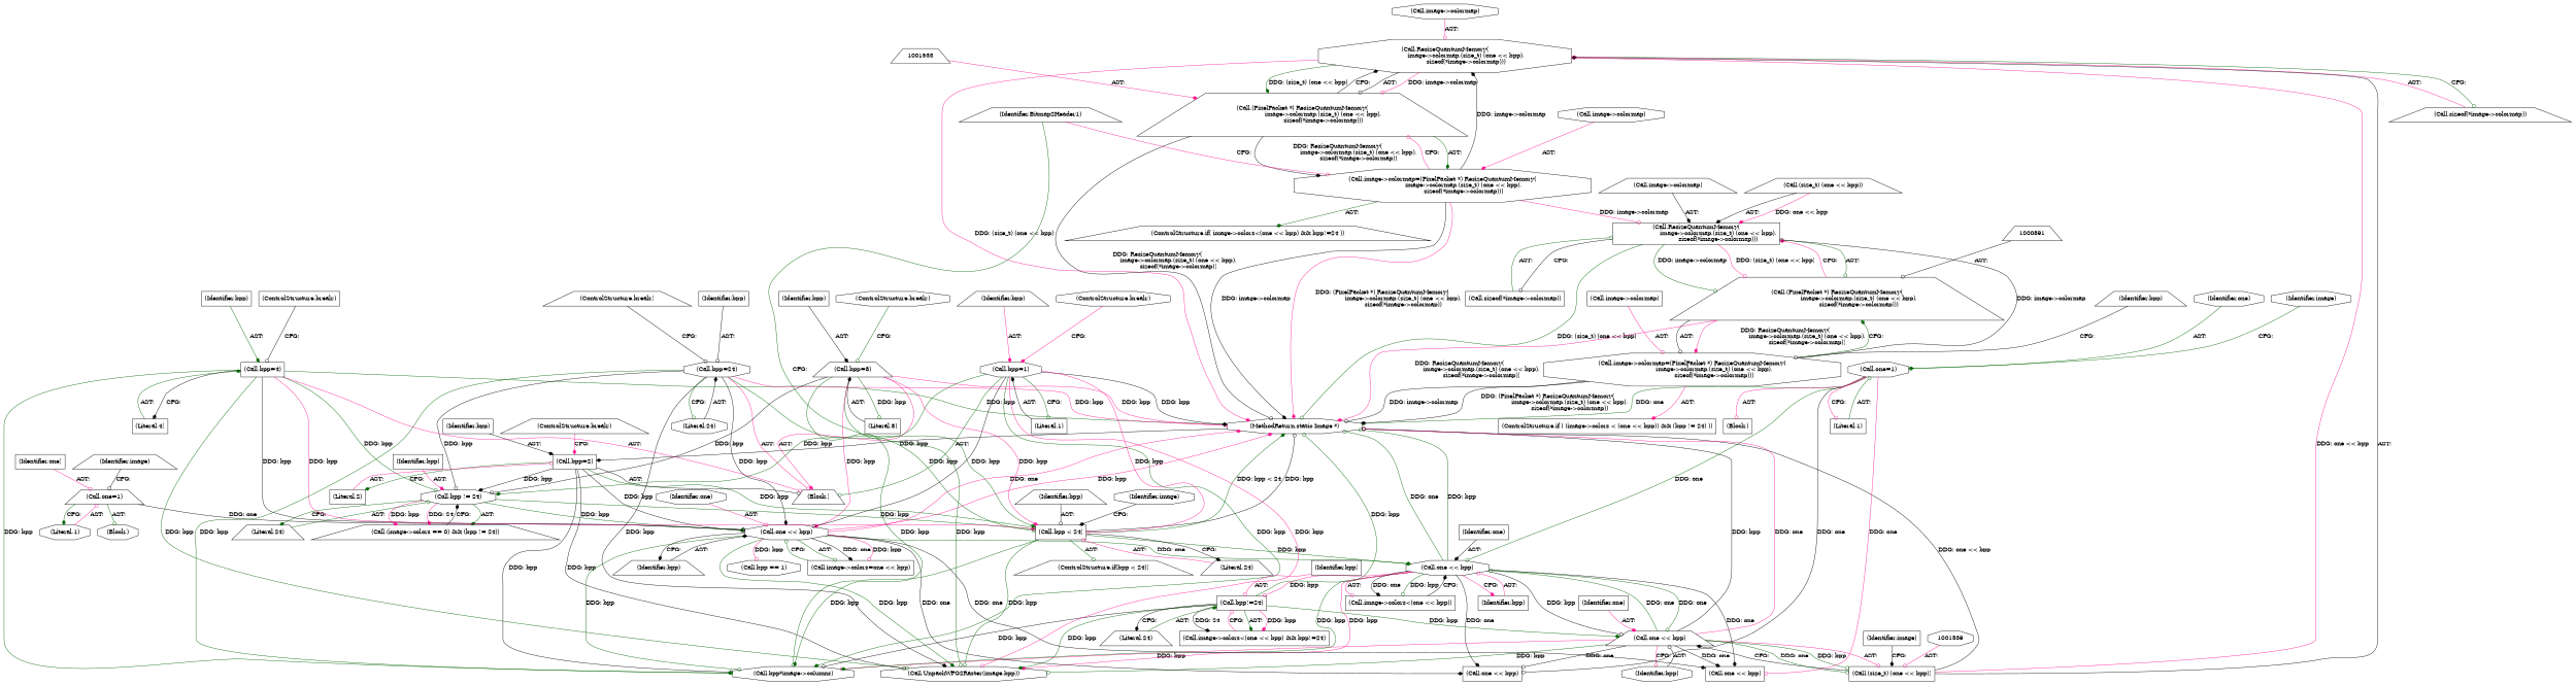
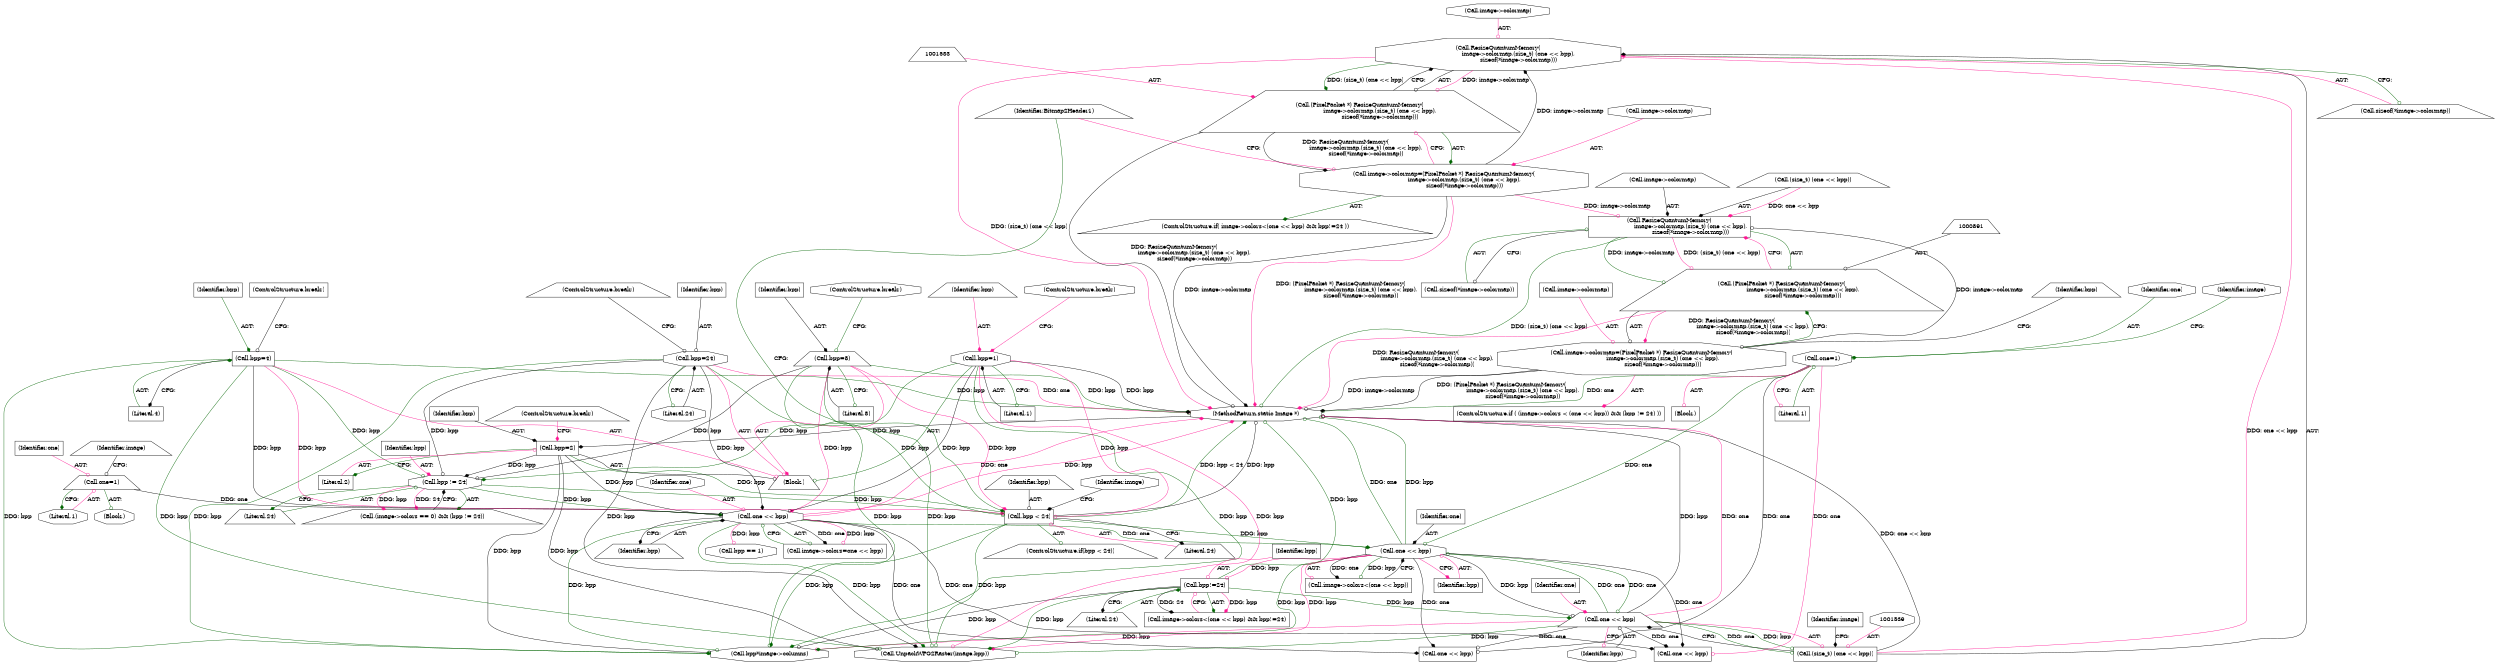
  digraph {
    node [shape=box]
    edge [arrowhead=odot color=black]
    n1 [label="(Call,ResizeQuantumMemory(\n                       image->colormap,(size_t) (one << bpp),\n                       sizeof(*image->colormap)))" shape=octagon]
    n2 [label="(Call,(PixelPacket *) ResizeQuantumMemory(\n                       image->colormap,(size_t) (one << bpp),\n                       sizeof(*image->colormap)))" shape=trapezium]
    n3 [label="(MethodReturn,static Image *)" shape=octagon]
    n4 [label="(Call,sizeof(*image->colormap))" shape=trapezium]
    n5 [label="(Call,image->colormap=(PixelPacket *) ResizeQuantumMemory(\n                       image->colormap,(size_t) (one << bpp),\n                       sizeof(*image->colormap)))" shape=octagon]
    n6 [label="(Call,bpp=2)"]
    n7 [label="(Call,ResizeQuantumMemory(\n                        image->colormap,(size_t) (one << bpp),\n                        sizeof(*image->colormap)))"]
    n8 [label="(ControlStructure,if( image->colors<(one << bpp) && bpp!=24 ))" shape=trapezium]
    n9 [label="(Call,(PixelPacket *) ResizeQuantumMemory(\n                        image->colormap,(size_t) (one << bpp),\n                        sizeof(*image->colormap)))" shape=trapezium]
    n10 [label="(Call,sizeof(*image->colormap))"]
    n11 [label="(Call,(size_t) (one << bpp))"]
    n12 [label="(Call,one << bpp)" shape=trapezium]
    n13 [label="(Call,one << bpp)" shape=octagon]
    n14 [label="(Call,bpp*image->columns)" shape=octagon]
    n15 [label="(Call,one << bpp)"]
    n16 [label="(Call,UnpackWPG2Raster(image,bpp))" shape=octagon]
    n17 [label="(Call,one << bpp)"]
    n18 [label="(Identifier,bpp)" shape=octagon]
    n19 [label="(Call,bpp!=24)"]
    n20 [label="(Identifier,bpp)"]
    n21 [label="(Call,image->colors<(one << bpp))"]
    n22 [label="(Literal,24)" shape=trapezium]
    n23 [label="(Call,image->colors<(one << bpp) && bpp!=24)"]
    n24 [label="(Call,one << bpp)" shape=octagon]
    n25 [label="(Call,bpp == 1)" shape=octagon]
    n26 [label="(Call,image->colors=one << bpp)"]
    n27 [label="(Identifier,bpp)" shape=trapezium]
    n28 [label="(Call,one=1)" shape=trapezium]
    n29 [label="(Block,)" shape=octagon]
    n30 [label="(Literal,1)" shape=octagon]
    n31 [label="(Call,bpp != 24)" shape=octagon]
    n32 [label="(Call,bpp < 24)"]
    n33 [label="(Call,(image->colors == 0) && (bpp != 24))" shape=trapezium]
    n34 [label="(Literal,24)" shape=trapezium]
    n35 [label="(ControlStructure,if(bpp < 24))" shape=trapezium]
    n36 [label="(Literal,24)" shape=trapezium]
    n37 [label="(Call,bpp=4)"]
    n38 [label="(Block,)" shape=trapezium]
    n39 [label="(Literal,4)"]
    n40 [label="(Call,bpp=24)" shape=octagon]
    n41 [label="(Literal,24)" shape=octagon]
    n42 [label="(Call,bpp=8)" shape=trapezium]
    n43 [label="(Literal,8)"]
    n44 [label="(Literal,2)"]
    n45 [label="(Call,bpp=1)" shape=octagon]
    n46 [label="(Literal,1)"]
    n47 [label="(Call,one=1)" shape=octagon]
    n48 [label="(Literal,1)"]
    n49 [label="(Block,)"]
    n50 [label="(Call,image->colormap=(PixelPacket *) ResizeQuantumMemory(\n                        image->colormap,(size_t) (one << bpp),\n                        sizeof(*image->colormap)))" shape=octagon]
    n51 [label="(ControlStructure,if ( (image->colors < (one << bpp)) && (bpp != 24) ))"]
    n52 [label="(Identifier,bpp)" shape=trapezium]
    n53 [label="(Call,image->colormap)" shape=trapezium]
    n54 [label="(Identifier,image)" shape=octagon]
    n55 [label="(Identifier,bpp)" shape=trapezium]
    n56 [label="(ControlStructure,break;)" shape=octagon]
    n57 [label="(Identifier,bpp)"]
    n58 [label="(Identifier,bpp)" shape=trapezium]
    n59 [label="(Identifier,one)" shape=octagon]
    n60 [label="(Identifier,image)" shape=octagon]
    n61 [label="(Call,(size_t) (one << bpp))" shape=trapezium]
    n62 [label="(ControlStructure,break;)" shape=trapezium]
    n63 [label="(Identifier,image)"]
    n64 [label="(Call,image->colormap)" shape=octagon]
    n65 [label="(Call,image->colormap)"]
    n66 [label="(Identifier,one)"]
    n67 [label="(ControlStructure,break;)"]
    n68 [label="(Call,image->colormap)" shape=octagon]
    n69 [label="(Identifier,bpp)"]
    n70 [label="(ControlStructure,break;)" shape=octagon]
    n71 [label="(Identifier,image)" shape=trapezium]
    n72 [label="(Identifier,Bitmap2Header1)" shape=trapezium]
    n73 [label="(Identifier,one)"]
    n74 [label="(Identifier,bpp)"]
    n75 [label="(Identifier,bpp)"]
    n76 [label="(Identifier,bpp)"]
    n77 [label="(Identifier,one)"]
    n78 [label="(ControlStructure,break;)" shape=trapezium]
    n79 [label="(Identifier,bpp)"]
    n80 [label="(Identifier,one)" shape=octagon]
    1001533 [shape=trapezium]
    1001539 [shape=octagon]
    1000891 [shape=trapezium]
    n1 -> n2 [label="AST: "]
    n1 -> n2 [color=deeppink label="DDG: image->colormap"]
    n1 -> n2 [arrowhead=diamond color=darkgreen label="DDG: (size_t) (one << bpp)"]
    n1 -> n3 [arrowhead=diamond color=deeppink label="DDG: (size_t) (one << bpp)"]
    n1 -> n4 [color=darkgreen label="CFG: "]
    n2 -> n1 [arrowhead=diamond label="CFG: "]
    n2 -> n3 [label="DDG: ResizeQuantumMemory(\n                       image->colormap,(size_t) (one << bpp),\n                       sizeof(*image->colormap))"]
    n2 -> n5 [arrowhead=diamond color=darkgreen label="AST: "]
    n2 -> n5 [arrowhead=diamond label="DDG: ResizeQuantumMemory(\n                       image->colormap,(size_t) (one << bpp),\n                       sizeof(*image->colormap))"]
    n3 -> n6 [arrowhead=diamond label="DDG: bpp"]
    n4 -> n1 [arrowhead=diamond color=deeppink label="AST: "]
    n5 -> n1 [arrowhead=diamond label="DDG: image->colormap"]
    n5 -> n2 [color=deeppink label="CFG: "]
    n5 -> n3 [arrowhead=diamond label="DDG: image->colormap"]
    n5 -> n3 [arrowhead=diamond color=deeppink label="DDG: (PixelPacket *) ResizeQuantumMemory(\n                       image->colormap,(size_t) (one << bpp),\n                       sizeof(*image->colormap))"]
    n5 -> n7 [color=deeppink label="DDG: image->colormap"]
    n5 -> n8 [arrowhead=diamond color=darkgreen label="AST: "]
    n6 -> n14 [label="DDG: bpp"]
    n6 -> n16 [label="DDG: bpp"]
    n6 -> n24 [label="DDG: bpp"]
    n6 -> n31 [arrowhead=diamond label="DDG: bpp"]
    n6 -> n32 [color=darkgreen label="DDG: bpp"]
    n6 -> n38 [label="AST: "]
    n6 -> n44 [arrowhead=diamond color=darkgreen label="CFG: "]
    n7 -> n3 [color=darkgreen label="DDG: (size_t) (one << bpp)"]
    n7 -> n9 [color=darkgreen label="AST: "]
    n7 -> n9 [color=darkgreen label="DDG: image->colormap"]
    n7 -> n9 [color=deeppink label="DDG: (size_t) (one << bpp)"]
    n7 -> n10 [label="CFG: "]
    n9 -> n3 [arrowhead=diamond color=deeppink label="DDG: ResizeQuantumMemory(\n                        image->colormap,(size_t) (one << bpp),\n                        sizeof(*image->colormap))"]
    n9 -> n7 [arrowhead=diamond color=deeppink label="CFG: "]
    n9 -> n50 [label="AST: "]
    n9 -> n50 [arrowhead=diamond color=deeppink label="DDG: ResizeQuantumMemory(\n                        image->colormap,(size_t) (one << bpp),\n                        sizeof(*image->colormap))"]
    n10 -> n7 [color=darkgreen label="AST: "]
    n11 -> n1 [arrowhead=diamond label="AST: "]
    n11 -> n1 [color=deeppink label="DDG: one << bpp"]
    n11 -> n3 [label="DDG: one << bpp"]
    n11 -> n12 [arrowhead=diamond label="CFG: "]
    n12 -> n3 [label="DDG: bpp"]
    n12 -> n3 [color=deeppink label="DDG: one"]
    n12 -> n11 [color=deeppink label="AST: "]
    n12 -> n11 [color=darkgreen label="DDG: one"]
    n12 -> n11 [color=darkgreen label="DDG: bpp"]
    n12 -> n13 [color=darkgreen label="DDG: one"]
    n12 -> n14 [color=deeppink label="DDG: bpp"]
    n12 -> n15 [label="DDG: one"]
    n12 -> n16 [color=darkgreen label="DDG: bpp"]
    n12 -> n17 [arrowhead=diamond label="DDG: one"]
    n12 -> n18 [color=deeppink label="CFG: "]
    n13 -> n3 [color=darkgreen label="DDG: one"]
    n13 -> n3 [color=darkgreen label="DDG: bpp"]
    n13 -> n12 [color=darkgreen label="DDG: one"]
    n13 -> n12 [label="DDG: bpp"]
    n13 -> n14 [arrowhead=diamond color=darkgreen label="DDG: bpp"]
    n13 -> n15 [arrowhead=diamond label="DDG: one"]
    n13 -> n16 [arrowhead=diamond color=deeppink label="DDG: bpp"]
    n13 -> n17 [arrowhead=diamond label="DDG: one"]
    n13 -> n19 [color=deeppink label="DDG: bpp"]
    n13 -> n20 [arrowhead=diamond color=deeppink label="CFG: "]
    n13 -> n21 [color=deeppink label="AST: "]
    n13 -> n21 [arrowhead=diamond label="DDG: one"]
    n13 -> n21 [color=darkgreen label="DDG: bpp"]
    n18 -> n12 [label="AST: "]
    n19 -> n3 [color=darkgreen label="DDG: bpp"]
    n19 -> n12 [arrowhead=diamond color=darkgreen label="DDG: bpp"]
    n19 -> n14 [label="DDG: bpp"]
    n19 -> n16 [arrowhead=diamond color=darkgreen label="DDG: bpp"]
    n19 -> n22 [arrowhead=diamond label="CFG: "]
    n19 -> n23 [arrowhead=diamond color=darkgreen label="AST: "]
    n19 -> n23 [arrowhead=diamond color=deeppink label="DDG: bpp"]
    n19 -> n23 [arrowhead=diamond label="DDG: 24"]
    n20 -> n13 [color=deeppink label="AST: "]
    n21 -> n13 [arrowhead=diamond label="CFG: "]
    n22 -> n19 [arrowhead=diamond color=darkgreen label="AST: "]
    n23 -> n19 [color=deeppink label="CFG: "]
    n24 -> n3 [arrowhead=diamond color=deeppink label="DDG: one"]
    n24 -> n3 [arrowhead=diamond color=deeppink label="DDG: bpp"]
    n24 -> n13 [arrowhead=diamond color=darkgreen label="DDG: one"]
    n24 -> n14 [color=darkgreen label="DDG: bpp"]
    n24 -> n15 [arrowhead=diamond label="DDG: one"]
    n24 -> n16 [arrowhead=diamond color=darkgreen label="DDG: bpp"]
    n24 -> n17 [arrowhead=diamond label="DDG: one"]
    n24 -> n25 [color=deeppink label="DDG: bpp"]
    n24 -> n26 [color=darkgreen label="AST: "]
    n24 -> n26 [arrowhead=diamond label="DDG: one"]
    n24 -> n26 [color=deeppink label="DDG: bpp"]
    n24 -> n27 [arrowhead=diamond label="CFG: "]
    n26 -> n24 [color=darkgreen label="CFG: "]
    n27 -> n24 [arrowhead=diamond label="AST: "]
    n28 -> n24 [label="DDG: one"]
    n28 -> n29 [color=darkgreen label="AST: "]
    n28 -> n30 [arrowhead=diamond color=darkgreen label="CFG: "]
    n30 -> n28 [color=deeppink label="AST: "]
    n31 -> n24 [arrowhead=diamond color=darkgreen label="DDG: bpp"]
    n31 -> n32 [color=darkgreen label="DDG: bpp"]
    n31 -> n33 [arrowhead=diamond color=darkgreen label="AST: "]
    n31 -> n33 [arrowhead=diamond color=deeppink label="DDG: bpp"]
    n31 -> n33 [arrowhead=diamond color=deeppink label="DDG: 24"]
    n31 -> n34 [arrowhead=diamond color=darkgreen label="CFG: "]
    n32 -> n3 [arrowhead=diamond color=darkgreen label="DDG: bpp < 24"]
    n32 -> n3 [label="DDG: bpp"]
    n32 -> n13 [color=darkgreen label="DDG: bpp"]
    n32 -> n14 [arrowhead=diamond color=darkgreen label="DDG: bpp"]
    n32 -> n16 [color=darkgreen label="DDG: bpp"]
    n32 -> n35 [color=darkgreen label="AST: "]
    n32 -> n36 [arrowhead=diamond label="CFG: "]
    n33 -> n31 [arrowhead=diamond label="CFG: "]
    n34 -> n31 [color=darkgreen label="AST: "]
    n36 -> n32 [color=deeppink label="AST: "]
    n37 -> n3 [arrowhead=diamond color=darkgreen label="DDG: bpp"]
    n37 -> n14 [color=darkgreen label="DDG: bpp"]
    n37 -> n16 [color=darkgreen label="DDG: bpp"]
    n37 -> n24 [label="DDG: bpp"]
    n37 -> n31 [color=darkgreen label="DDG: bpp"]
    n37 -> n32 [arrowhead=diamond color=deeppink label="DDG: bpp"]
    n37 -> n38 [color=deeppink label="AST: "]
    n37 -> n39 [arrowhead=diamond label="CFG: "]
    n39 -> n37 [arrowhead=diamond color=darkgreen label="AST: "]
-   n40 -> n3 [color=deeppink label="DDG: bpp"]
+   n40 -> n3 [color=deeppink label="DDG: one"]
    n40 -> n14 [arrowhead=diamond color=darkgreen label="DDG: bpp"]
    n40 -> n16 [arrowhead=diamond label="DDG: bpp"]
    n40 -> n24 [arrowhead=diamond label="DDG: bpp"]
    n40 -> n31 [label="DDG: bpp"]
    n40 -> n32 [color=darkgreen label="DDG: bpp"]
    n40 -> n38 [color=deeppink label="AST: "]
    n40 -> n41 [color=darkgreen label="CFG: "]
    n41 -> n40 [arrowhead=diamond label="AST: "]
-   n42 -> n3 [color=deeppink label="DDG: bpp"]
+   n42 -> n3 [color=darkgreen label="DDG: bpp"]
    n42 -> n14 [color=darkgreen label="DDG: bpp"]
    n42 -> n16 [color=darkgreen label="DDG: bpp"]
    n42 -> n24 [arrowhead=diamond color=deeppink label="DDG: bpp"]
    n42 -> n31 [label="DDG: bpp"]
    n42 -> n32 [arrowhead=diamond color=deeppink label="DDG: bpp"]
    n42 -> n38 [arrowhead=diamond color=deeppink label="AST: "]
-   n42 -> n43 [color=darkgreen label="DDG: bpp"]
+   n42 -> n43 [color=darkgreen label="CFG: "]
    n43 -> n42 [arrowhead=diamond label="AST: "]
    n44 -> n6 [color=deeppink label="AST: "]
    n45 -> n3 [arrowhead=diamond label="DDG: bpp"]
    n45 -> n14 [arrowhead=diamond color=darkgreen label="DDG: bpp"]
    n45 -> n16 [color=deeppink label="DDG: bpp"]
    n45 -> n24 [label="DDG: bpp"]
    n45 -> n31 [arrowhead=diamond color=darkgreen label="DDG: bpp"]
    n45 -> n32 [color=deeppink label="DDG: bpp"]
    n45 -> n38 [color=darkgreen label="AST: "]
    n45 -> n46 [color=darkgreen label="CFG: "]
    n46 -> n45 [arrowhead=diamond label="AST: "]
    n47 -> n3 [color=darkgreen label="DDG: one"]
    n47 -> n13 [color=darkgreen label="DDG: one"]
    n47 -> n15 [label="DDG: one"]
    n47 -> n17 [color=deeppink label="DDG: one"]
    n47 -> n48 [color=deeppink label="CFG: "]
    n47 -> n49 [color=deeppink label="AST: "]
    n48 -> n47 [color=darkgreen label="AST: "]
    n50 -> n3 [label="DDG: image->colormap"]
    n50 -> n3 [arrowhead=diamond label="DDG: (PixelPacket *) ResizeQuantumMemory(\n                        image->colormap,(size_t) (one << bpp),\n                        sizeof(*image->colormap))"]
    n50 -> n7 [label="DDG: image->colormap"]
    n50 -> n9 [arrowhead=diamond color=darkgreen label="CFG: "]
    n50 -> n51 [arrowhead=diamond color=deeppink label="AST: "]
    n52 -> n32 [label="AST: "]
    n53 -> n7 [arrowhead=diamond label="AST: "]
    n54 -> n47 [arrowhead=diamond color=darkgreen label="CFG: "]
    n55 -> n50 [label="CFG: "]
    n56 -> n45 [arrowhead=diamond color=deeppink label="CFG: "]
    n57 -> n40 [label="AST: "]
    n58 -> n45 [arrowhead=diamond color=deeppink label="AST: "]
    n59 -> n24 [color=deeppink label="AST: "]
    n60 -> n32 [arrowhead=diamond label="CFG: "]
    n61 -> n7 [arrowhead=diamond label="AST: "]
    n61 -> n7 [arrowhead=diamond color=deeppink label="DDG: one << bpp"]
    n62 -> n40 [label="CFG: "]
    n63 -> n11 [arrowhead=diamond label="CFG: "]
    n64 -> n1 [color=deeppink label="AST: "]
    n65 -> n50 [color=deeppink label="AST: "]
    n66 -> n12 [arrowhead=diamond color=deeppink label="AST: "]
    n67 -> n37 [label="CFG: "]
    n68 -> n5 [arrowhead=diamond color=deeppink label="AST: "]
    n69 -> n37 [arrowhead=diamond color=darkgreen label="AST: "]
    n70 -> n42 [color=darkgreen label="CFG: "]
    n71 -> n28 [label="CFG: "]
    n72 -> n5 [color=deeppink label="CFG: "]
    n72 -> n32 [arrowhead=diamond color=darkgreen label="CFG: "]
    n73 -> n28 [color=deeppink label="AST: "]
    n74 -> n31 [arrowhead=diamond color=deeppink label="AST: "]
    n75 -> n42 [arrowhead=diamond label="AST: "]
    n76 -> n6 [arrowhead=diamond label="AST: "]
    n77 -> n13 [arrowhead=diamond label="AST: "]
    n78 -> n6 [arrowhead=diamond color=deeppink label="CFG: "]
    n79 -> n19 [color=deeppink label="AST: "]
    n80 -> n47 [color=darkgreen label="AST: "]
    1001533 -> n2 [arrowhead=diamond color=deeppink label="AST: "]
    1001539 -> n11 [color=deeppink label="AST: "]
    1000891 -> n9 [label="AST: "]
  }
